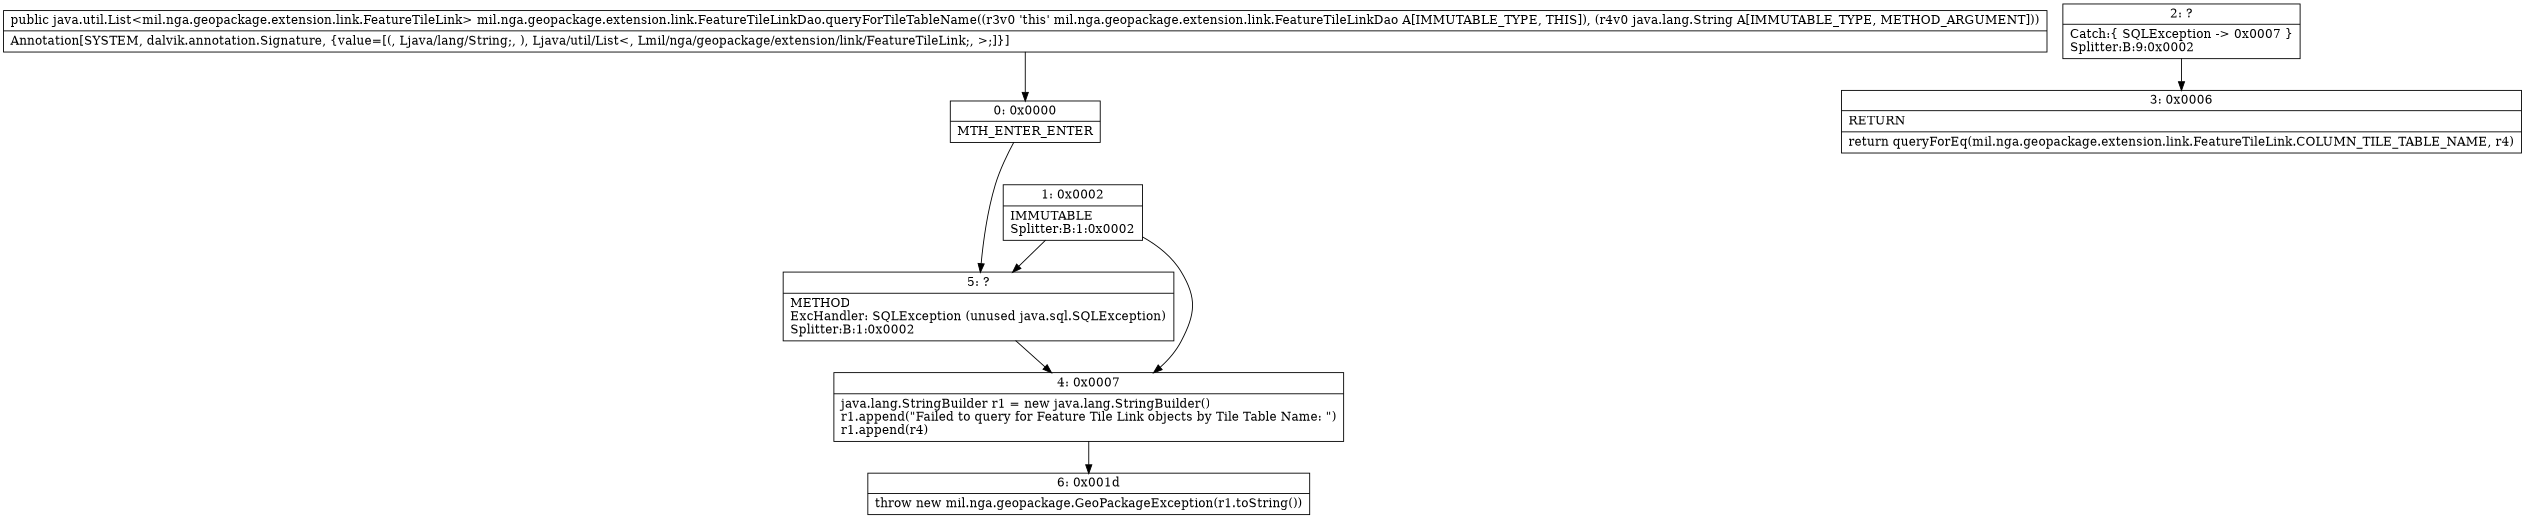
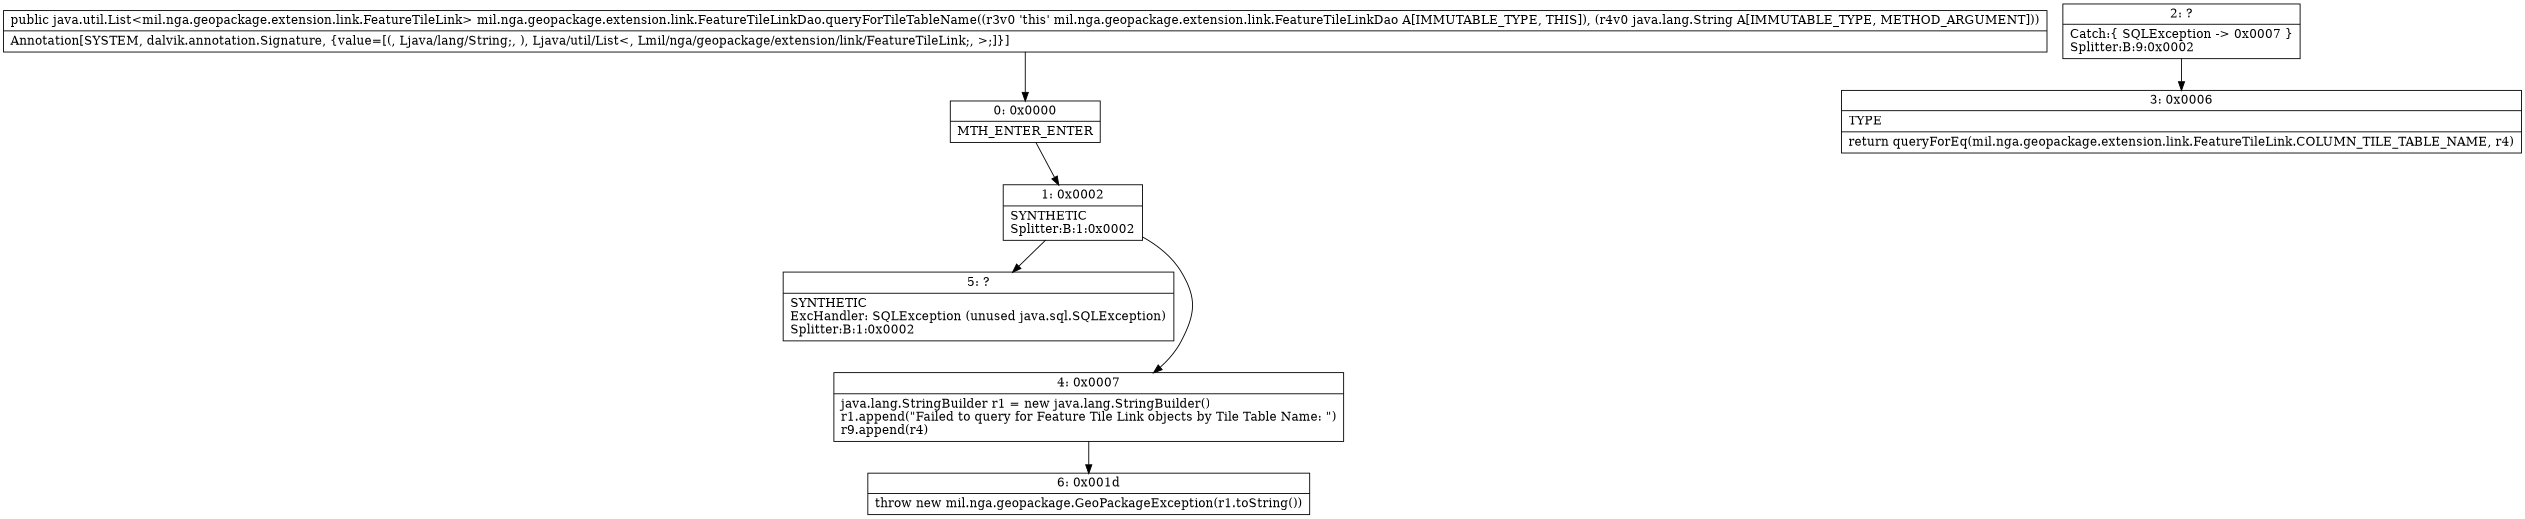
  digraph {
    fontname="DejaVu Serif"
    node [fontname="DejaVu Serif" shape=record]
    edge [fontname="DejaVu Serif"]
    n1 [label="{0\:\ 0x0000|MTH_ENTER_ENTER\l}"]
-   n2 [label="{1\:\ 0x0002|IMMUTABLE\lSplitter:B:1:0x0002\l}"]
-   n3 [label="{5\:\ ?|METHOD\lExcHandler: SQLException (unused java.sql.SQLException)\lSplitter:B:1:0x0002\l}"]
-   n4 [label="{4\:\ 0x0007|java.lang.StringBuilder r1 = new java.lang.StringBuilder()\lr1.append(\"Failed to query for Feature Tile Link objects by Tile Table Name: \")\lr1.append(r4)\l}"]
+   n2 [label="{1\:\ 0x0002|SYNTHETIC\lSplitter:B:1:0x0002\l}"]
+   n3 [label="{5\:\ ?|SYNTHETIC\lExcHandler: SQLException (unused java.sql.SQLException)\lSplitter:B:1:0x0002\l}"]
+   n4 [label="{4\:\ 0x0007|java.lang.StringBuilder r1 = new java.lang.StringBuilder()\lr1.append(\"Failed to query for Feature Tile Link objects by Tile Table Name: \")\lr9.append(r4)\l}"]
    n5 [label="{2\:\ ?|Catch:\{ SQLException \-\> 0x0007 \}\lSplitter:B:9:0x0002\l}"]
-   n6 [label="{3\:\ 0x0006|RETURN\l|return queryForEq(mil.nga.geopackage.extension.link.FeatureTileLink.COLUMN_TILE_TABLE_NAME, r4)\l}"]
+   n6 [label="{3\:\ 0x0006|TYPE\l|return queryForEq(mil.nga.geopackage.extension.link.FeatureTileLink.COLUMN_TILE_TABLE_NAME, r4)\l}"]
    n7 [label="{6\:\ 0x001d|throw new mil.nga.geopackage.GeoPackageException(r1.toString())\l}"]
    n8 [label="{public java.util.List\<mil.nga.geopackage.extension.link.FeatureTileLink\> mil.nga.geopackage.extension.link.FeatureTileLinkDao.queryForTileTableName((r3v0 'this' mil.nga.geopackage.extension.link.FeatureTileLinkDao A[IMMUTABLE_TYPE, THIS]), (r4v0 java.lang.String A[IMMUTABLE_TYPE, METHOD_ARGUMENT]))  | Annotation[SYSTEM, dalvik.annotation.Signature, \{value=[(, Ljava\/lang\/String;, ), Ljava\/util\/List\<, Lmil\/nga\/geopackage\/extension\/link\/FeatureTileLink;, \>;]\}]\l}"]
-   n1 -> n3
+   n1 -> n2
    n2 -> n3
    n2 -> n4
-   n3 -> n4
    n4 -> n7
    n5 -> n6
    n8 -> n1
  }
